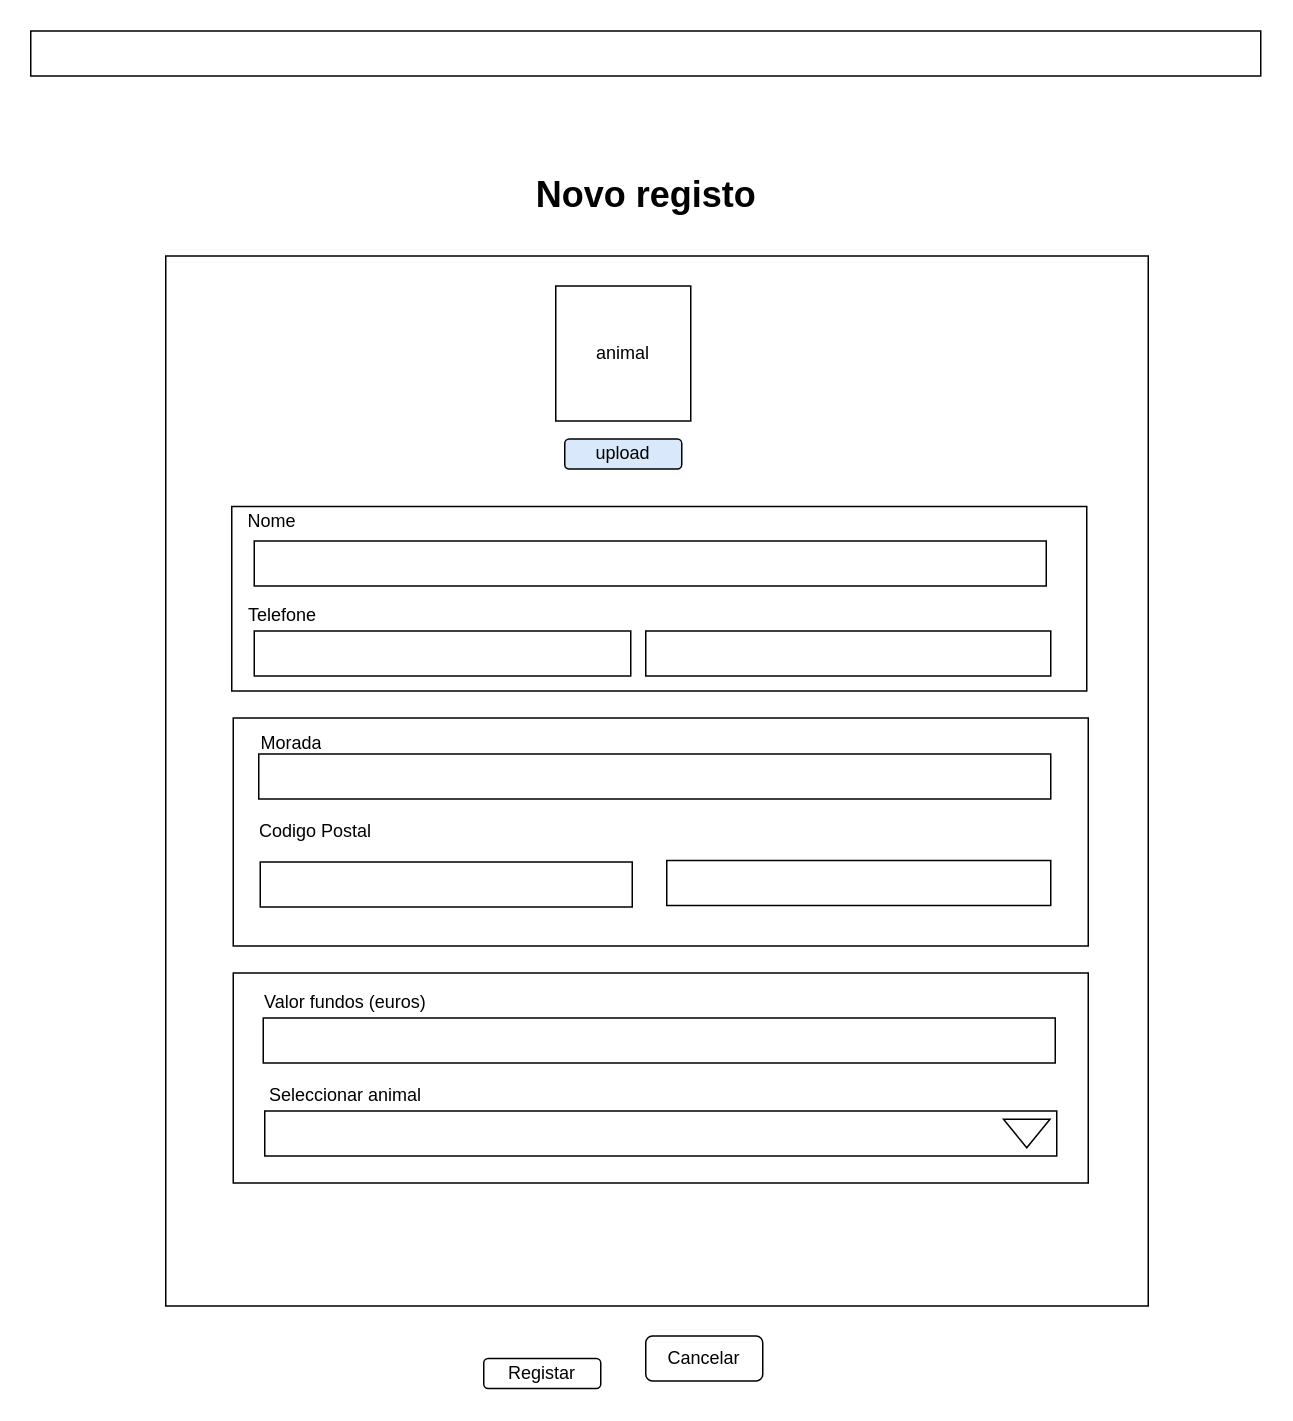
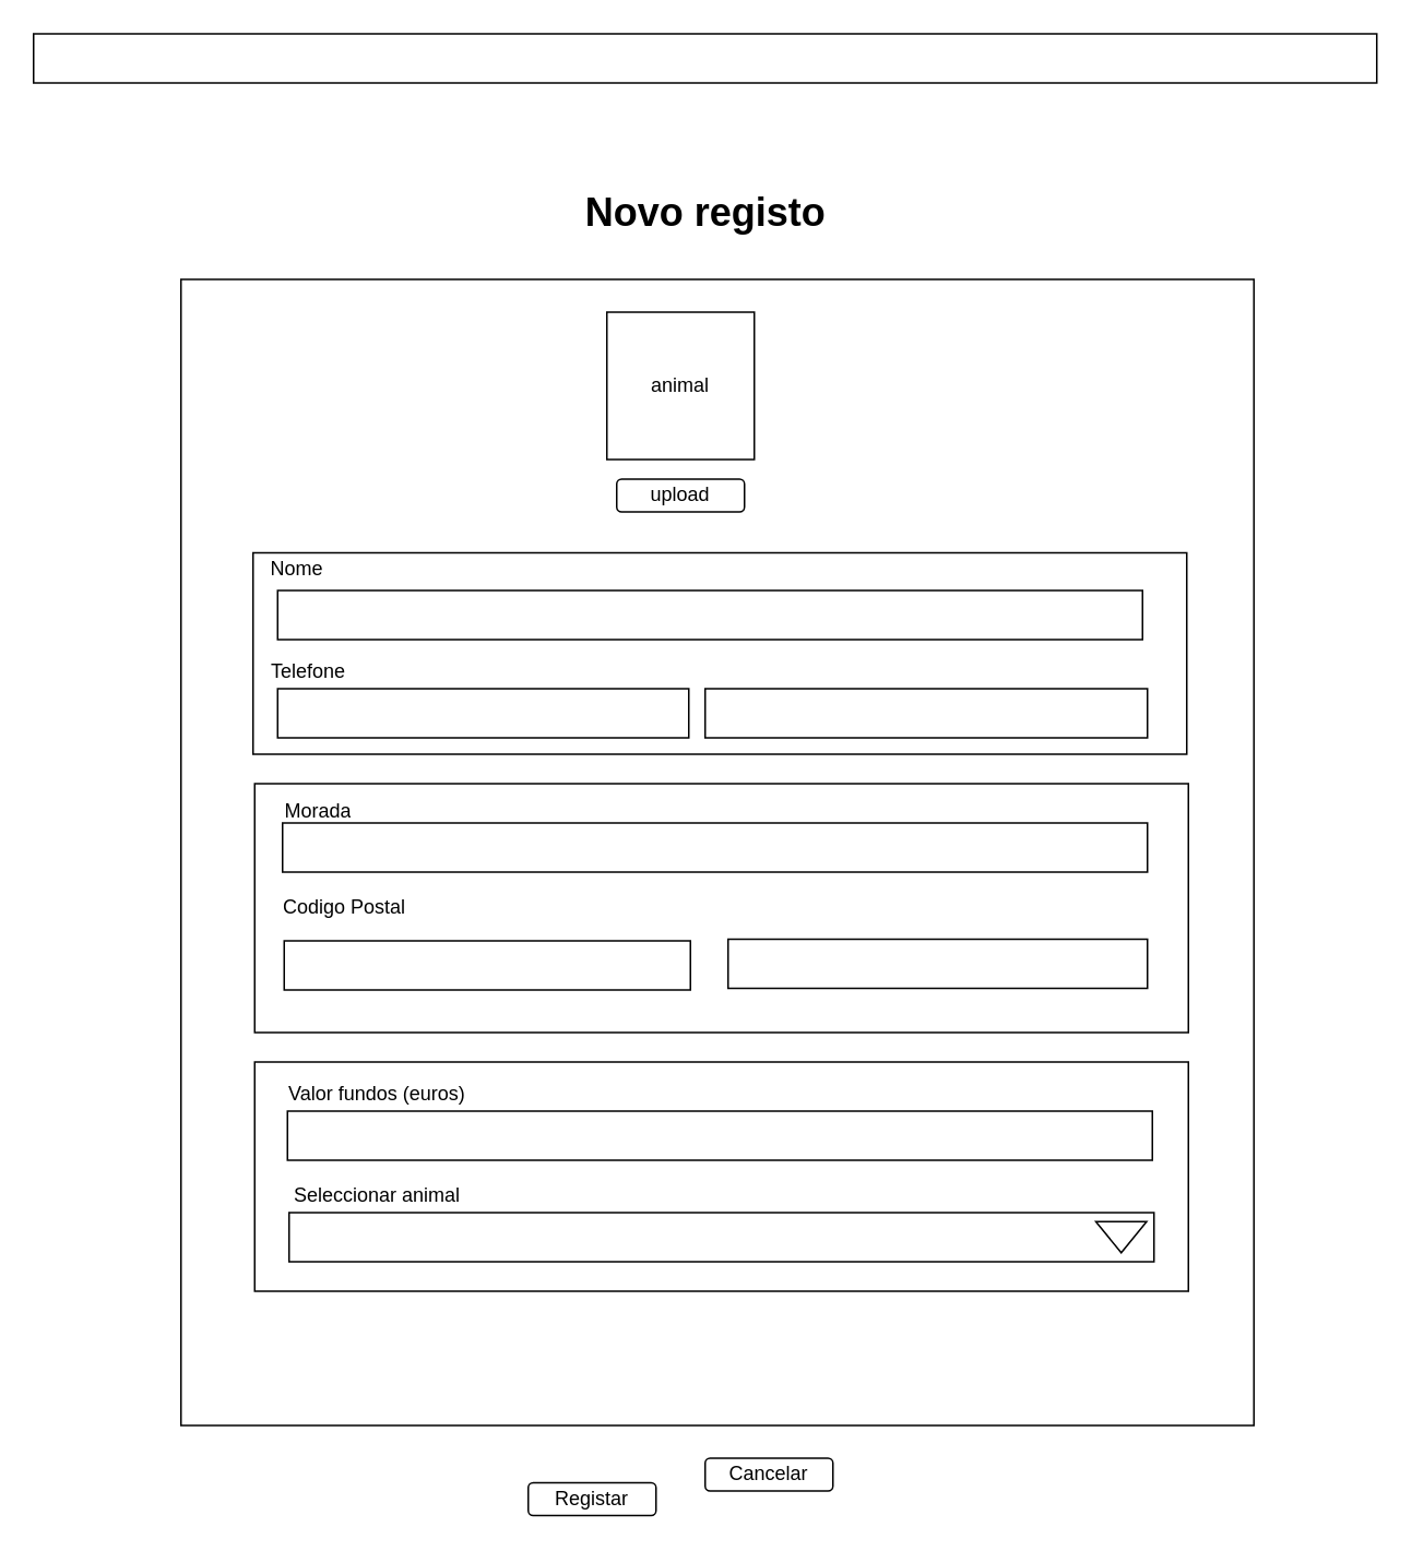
  <mxCell id="0" />
  <mxCell id="1" parent="0" />
  <mxCell id="2" value="" style="rounded=0;whiteSpace=wrap;html=1;" parent="1" vertex="1"><mxGeometry x="20" width="820" height="30" as="geometry" y="20" /></mxCell>
  <mxCell id="3" value="" style="rounded=0;whiteSpace=wrap;html=1;" parent="1" vertex="1"><mxGeometry x="370" y="660" width="120" height="30" as="geometry" /></mxCell>
  <mxCell id="4" value="" style="rounded=0;whiteSpace=wrap;html=1;" parent="1" vertex="1"><mxGeometry x="110" y="170" width="655" height="700" as="geometry" /></mxCell>
  <mxCell id="5" value="" style="rounded=0;whiteSpace=wrap;html=1;" parent="1" vertex="1"><mxGeometry x="155" y="478" width="570" height="152" as="geometry" /></mxCell>
  <mxCell id="6" value="" style="rounded=0;whiteSpace=wrap;html=1;" parent="1" vertex="1"><mxGeometry x="154" y="337" width="570" height="123" as="geometry" /></mxCell>
  <mxCell id="7" value="Novo registo" style="text;strokeColor=none;fillColor=none;html=1;fontSize=24;fontStyle=1;verticalAlign=middle;align=center;" parent="1" vertex="1"><mxGeometry x="380" y="110" width="100" height="40" as="geometry" /></mxCell>
  <mxCell id="8" value="animal" style="whiteSpace=wrap;html=1;aspect=fixed;" parent="1" vertex="1"><mxGeometry x="370" y="190" width="90" height="90" as="geometry" /></mxCell>
- <mxCell id="9" value="upload" style="rounded=1;html=1;whiteSpace=wrap;align=center;verticalAlign=middle;fontStyle=0;fontSize=12;sketch=0;fillColor=#dae8fc;" parent="1" vertex="1"><mxGeometry x="376" y="292" width="78" height="20" as="geometry" /></mxCell>
+ <mxCell id="9" value="upload" style="rounded=1;html=1;whiteSpace=wrap;align=center;verticalAlign=middle;fontStyle=0;fontSize=12;sketch=0;" parent="1" vertex="1"><mxGeometry x="376" y="292" width="78" height="20" as="geometry" /></mxCell>
  <mxCell id="10" value="" style="rounded=0;whiteSpace=wrap;html=1;" parent="1" vertex="1"><mxGeometry x="172" y="502" width="528" height="30" as="geometry" /></mxCell>
  <mxCell id="11" value="Morada" style="text;html=1;strokeColor=none;fillColor=none;align=center;verticalAlign=middle;whiteSpace=wrap;overflow=hidden;" parent="1" vertex="1"><mxGeometry x="114" y="485" width="160" height="20" as="geometry" /></mxCell>
  <mxCell id="12" value="Codigo Postal" style="text;html=1;strokeColor=none;fillColor=none;align=center;verticalAlign=middle;whiteSpace=wrap;overflow=hidden;" parent="1" vertex="1"><mxGeometry x="130" y="544" width="160" height="20" as="geometry" /></mxCell>
  <mxCell id="13" value="" style="rounded=0;whiteSpace=wrap;html=1;" parent="1" vertex="1"><mxGeometry x="173" y="574" width="248" height="30" as="geometry" /></mxCell>
  <mxCell id="14" value="" style="rounded=0;whiteSpace=wrap;html=1;" parent="1" vertex="1"><mxGeometry x="444" y="573" width="256" height="30" as="geometry" /></mxCell>
  <mxCell id="15" value="" style="rounded=0;whiteSpace=wrap;html=1;" parent="1" vertex="1"><mxGeometry x="169" y="360" width="528" height="30" as="geometry" /></mxCell>
  <mxCell id="16" value="Nome" style="text;html=1;strokeColor=none;fillColor=none;align=center;verticalAlign=middle;whiteSpace=wrap;overflow=hidden;" parent="1" vertex="1"><mxGeometry x="101" y="337" width="160" height="20" as="geometry" /></mxCell>
  <mxCell id="17" value="Telefone" style="text;html=1;strokeColor=none;fillColor=none;align=center;verticalAlign=middle;whiteSpace=wrap;overflow=hidden;" parent="1" vertex="1"><mxGeometry x="108" y="400" width="160" height="20" as="geometry" /></mxCell>
  <mxCell id="18" value="" style="rounded=0;whiteSpace=wrap;html=1;" parent="1" vertex="1"><mxGeometry x="169" y="420" width="251" height="30" as="geometry" /></mxCell>
  <mxCell id="19" value="" style="rounded=0;whiteSpace=wrap;html=1;" parent="1" vertex="1"><mxGeometry x="430" y="420" width="270" height="30" as="geometry" /></mxCell>
  <mxCell id="20" value="Registar" style="rounded=1;html=1;whiteSpace=wrap;align=center;verticalAlign=middle;fontStyle=0;fontSize=12;sketch=0;" parent="1" vertex="1"><mxGeometry x="322" y="905" width="78" height="20" as="geometry" /></mxCell>
  <mxCell id="21" value="" style="rounded=0;whiteSpace=wrap;html=1;" parent="1" vertex="1"><mxGeometry x="155" y="648" width="570" height="140" as="geometry" /></mxCell>
  <mxCell id="22" value="Valor fundos (euros)" style="text;html=1;strokeColor=none;fillColor=none;align=center;verticalAlign=middle;whiteSpace=wrap;overflow=hidden;" parent="1" vertex="1"><mxGeometry x="150" y="658" width="160" height="20" as="geometry" /></mxCell>
  <mxCell id="23" value="" style="rounded=0;whiteSpace=wrap;html=1;" parent="1" vertex="1"><mxGeometry x="175" y="678" width="528" height="30" as="geometry" /></mxCell>
  <mxCell id="24" value="Seleccionar animal" style="text;html=1;strokeColor=none;fillColor=none;align=center;verticalAlign=middle;whiteSpace=wrap;overflow=hidden;" parent="1" vertex="1"><mxGeometry x="150" y="720" width="160" height="20" as="geometry" /></mxCell>
  <mxCell id="25" value="" style="rounded=0;whiteSpace=wrap;html=1;" parent="1" vertex="1"><mxGeometry x="176" y="740" width="528" height="30" as="geometry" /></mxCell>
  <mxCell id="26" value="" style="shape=flexArrow;endArrow=classic;html=1;rounded=0;" edge="1" parent="1"><mxGeometry width="50" height="50" relative="1" as="geometry"><mxPoint x="684" y="745" as="sourcePoint" /><mxPoint x="684" y="765" as="targetPoint" /></mxGeometry></mxCell>
- <mxCell id="27" value="Cancelar" style="rounded=1;html=1;whiteSpace=wrap;align=center;verticalAlign=middle;fontStyle=0;fontSize=12;sketch=0;" vertex="1" parent="1"><mxGeometry x="430" y="890" width="78" height="30" as="geometry" /></mxCell>
+ <mxCell id="27" value="Cancelar" style="rounded=1;html=1;whiteSpace=wrap;align=center;verticalAlign=middle;fontStyle=0;fontSize=12;sketch=0;" vertex="1" parent="1"><mxGeometry x="430" y="890" width="78" height="20" as="geometry" /></mxCell>
